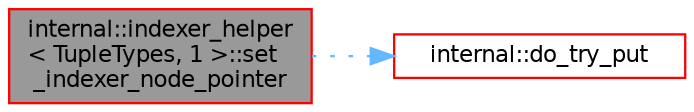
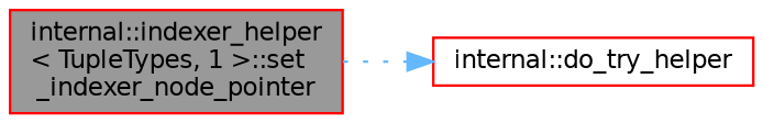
  digraph {
    rankdir=LR
    node [color=red fontname=Helvetica fontsize=10 shape=box style=filled]
    n1 [fillcolor=grey60 fontcolor=black height=0.2 label="internal::indexer_helper\l\< TupleTypes, 1 \>::set\l_indexer_node_pointer" width=0.4]
-   n2 [fillcolor=white height=0.2 label="internal::do_try_put" width=0.4]
+   n2 [fillcolor=white height=0.2 label="internal::do_try_helper" width=0.4]
    n1 -> n2 [color=steelblue1 fontname=Helvetica fontsize=10 labelfontname=Helvetica labelfontsize=10 style=dotted]
  }
